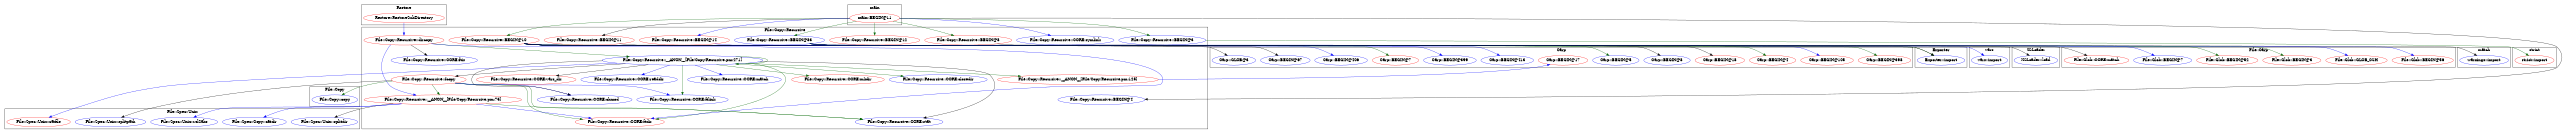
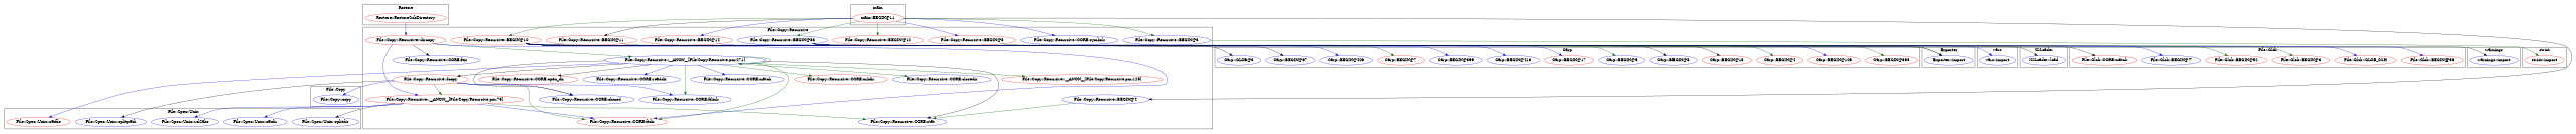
  digraph {
    node [color=blue]
    edge [color=darkgreen]
    "File::Spec::Unix::rel2abs"
    "File::Spec::Unix::splitdir"
    "File::Spec::Unix::splitpath"
    "File::Spec::Unix::catfile" [color=red]
-   "File::Spec::Unix::catdir" [label="File::Spec::Copy::catdir"]
+   "File::Spec::Unix::catdir"
    "XSLoader::load"
    "Restore::RestoreSubDirectory" [color=red]
    "File::Copy::copy"
    "warnings::import"
    "File::Glob::BEGIN@56" [color=red]
    "File::Glob::GLOB_CSH" [color=red]
    "File::Glob::BEGIN@3" [color=red]
    "File::Glob::BEGIN@52" [color=red]
    "File::Glob::BEGIN@7"
    "File::Glob::CORE:match" [color=red]
    "vars::import"
    "Exporter::import"
    "main::BEGIN@11" [color=red]
    "Carp::BEGIN@398" [color=red]
    "Carp::BEGIN@105" [color=red]
    "Carp::BEGIN@4" [color=red]
    "Carp::BEGIN@18" [color=red]
    "Carp::BEGIN@8"
    "Carp::BEGIN@5"
    "Carp::BEGIN@17" [color=red]
    "Carp::BEGIN@413"
    "Carp::BEGIN@399"
    "Carp::BEGIN@7" [color=red]
    "Carp::BEGIN@406"
    "Carp::BEGIN@67"
    n31 [label="Carp::GLOB@3"]
    "strict::import" [color=red]
    "File::Copy::Recursive::CORE:readdir"
    "File::Copy::Recursive::CORE:mkdir" [color=red]
    "File::Copy::Recursive::CORE:closedir"
    "File::Copy::Recursive::BEGIN@10" [color=red]
    "File::Copy::Recursive::CORE:ftlink"
    "File::Copy::Recursive::BEGIN@11" [color=red]
    "File::Copy::Recursive::fcopy" [color=red]
    "File::Copy::Recursive::BEGIN@14" [color=red]
    "File::Copy::Recursive::__ANON__[File/Copy/Recursive.pm:271]"
-   "File::Copy::Recursive::CORE:open_dir" [color=red label="File::Copy::Recursive::CORE:vars_dir"]
+   "File::Copy::Recursive::CORE:open_dir" [color=red]
    "File::Copy::Recursive::__ANON__[File/Copy/Recursive.pm:125]" [color=red]
    "File::Copy::Recursive::CORE:ftis"
    "File::Copy::Recursive::CORE:stat"
    "File::Copy::Recursive::dircopy" [color=red]
    "File::Copy::Recursive::BEGIN@4"
    "File::Copy::Recursive::BEGIN@83"
    "File::Copy::Recursive::BEGIN@8" [color=red]
    "File::Copy::Recursive::CORE:ftdir" [color=red]
    "File::Copy::Recursive::CORE:symlink"
    "File::Copy::Recursive::CORE:match"
    "File::Copy::Recursive::CORE:chmod"
    "File::Copy::Recursive::BEGIN@3"
    "File::Copy::Recursive::__ANON__[File/Copy/Recursive.pm:75]" [color=red]
    "File::Copy::Recursive::BEGIN@12" [color=red]
    subgraph cluster_1 {
      label="File::Spec::Unix"
      "File::Spec::Unix::rel2abs"
      "File::Spec::Unix::splitdir"
      "File::Spec::Unix::splitpath"
      "File::Spec::Unix::catfile"
      "File::Spec::Unix::catdir"
    }
    subgraph cluster_2 {
      label=XSLoader
      "XSLoader::load"
    }
    subgraph cluster_3 {
      label=Restore
      "Restore::RestoreSubDirectory"
    }
    subgraph cluster_4 {
      label="File::Copy"
      "File::Copy::copy"
    }
    subgraph cluster_5 {
-     label=match
+     label=warnings
      "warnings::import"
    }
    subgraph cluster_6 {
-     label="File::Carp"
+     label="File::Glob"
      "File::Glob::BEGIN@56"
      "File::Glob::GLOB_CSH"
      "File::Glob::BEGIN@3"
      "File::Glob::BEGIN@52"
      "File::Glob::BEGIN@7"
      "File::Glob::CORE:match"
    }
    subgraph cluster_7 {
      label=vars
      "vars::import"
    }
    subgraph cluster_8 {
      label=Exporter
      "Exporter::import"
    }
    subgraph cluster_9 {
      label=main
      "main::BEGIN@11"
    }
    subgraph cluster_10 {
      label=Carp
      "Carp::BEGIN@398"
      "Carp::BEGIN@105"
      "Carp::BEGIN@4"
      "Carp::BEGIN@18"
      "Carp::BEGIN@8"
      "Carp::BEGIN@5"
      "Carp::BEGIN@17"
      "Carp::BEGIN@413"
      "Carp::BEGIN@399"
      "Carp::BEGIN@7"
      "Carp::BEGIN@406"
      "Carp::BEGIN@67"
      n31
    }
    subgraph cluster_11 {
      label="strict"
      "strict::import"
    }
    subgraph cluster_12 {
      label="File::Copy::Recursive"
      "File::Copy::Recursive::CORE:readdir"
      "File::Copy::Recursive::CORE:mkdir"
      "File::Copy::Recursive::CORE:closedir"
      "File::Copy::Recursive::BEGIN@10"
      "File::Copy::Recursive::CORE:ftlink"
      "File::Copy::Recursive::BEGIN@11"
      "File::Copy::Recursive::fcopy"
      "File::Copy::Recursive::BEGIN@14"
      "File::Copy::Recursive::__ANON__[File/Copy/Recursive.pm:271]"
      "File::Copy::Recursive::CORE:open_dir"
      "File::Copy::Recursive::__ANON__[File/Copy/Recursive.pm:125]"
      "File::Copy::Recursive::CORE:ftis"
      "File::Copy::Recursive::CORE:stat"
      "File::Copy::Recursive::dircopy"
      "File::Copy::Recursive::BEGIN@4"
      "File::Copy::Recursive::BEGIN@83"
      "File::Copy::Recursive::BEGIN@8"
      "File::Copy::Recursive::CORE:ftdir"
      "File::Copy::Recursive::CORE:symlink"
      "File::Copy::Recursive::CORE:match"
      "File::Copy::Recursive::CORE:chmod"
      "File::Copy::Recursive::BEGIN@3"
      "File::Copy::Recursive::__ANON__[File/Copy/Recursive.pm:75]"
      "File::Copy::Recursive::BEGIN@12"
    }
    "Restore::RestoreSubDirectory" -> "File::Copy::Recursive::dircopy" [color=blue]
    "main::BEGIN@11" -> "File::Copy::Recursive::BEGIN@10"
    "main::BEGIN@11" -> "File::Copy::Recursive::BEGIN@11" [color=black]
    "main::BEGIN@11" -> "File::Copy::Recursive::BEGIN@14" [color=blue]
    "main::BEGIN@11" -> "File::Copy::Recursive::BEGIN@4" [color=black]
    "main::BEGIN@11" -> "File::Copy::Recursive::BEGIN@83"
-   "main::BEGIN@11" -> "File::Copy::Recursive::BEGIN@8"
+   "main::BEGIN@11" -> "File::Copy::Recursive::BEGIN@8" [color=blue]
    "main::BEGIN@11" -> "File::Copy::Recursive::CORE:symlink" [color=blue]
    "main::BEGIN@11" -> "File::Copy::Recursive::BEGIN@3"
    "main::BEGIN@11" -> "File::Copy::Recursive::BEGIN@12"
    "File::Copy::Recursive::BEGIN@10" -> "Exporter::import"
    "File::Copy::Recursive::BEGIN@10" -> "Carp::BEGIN@398"
    "File::Copy::Recursive::BEGIN@10" -> "Carp::BEGIN@105" [color=blue]
    "File::Copy::Recursive::BEGIN@10" -> "Carp::BEGIN@4"
    "File::Copy::Recursive::BEGIN@10" -> "Carp::BEGIN@18" [color=black]
    "File::Copy::Recursive::BEGIN@10" -> "Carp::BEGIN@8" [color=black]
    "File::Copy::Recursive::BEGIN@10" -> "Carp::BEGIN@5"
-   "File::Copy::Recursive::__ANON__[File/Copy/Recursive.pm:125]" -> "Carp::BEGIN@17" [color=blue]
+   "File::Copy::Recursive::BEGIN@10" -> "Carp::BEGIN@17" [color=blue]
    "File::Copy::Recursive::BEGIN@10" -> "Carp::BEGIN@413" [color=blue]
    "File::Copy::Recursive::BEGIN@10" -> "Carp::BEGIN@399" [color=blue]
    "File::Copy::Recursive::BEGIN@10" -> "Carp::BEGIN@7"
    "File::Copy::Recursive::BEGIN@10" -> "Carp::BEGIN@406" [color=blue]
    "File::Copy::Recursive::BEGIN@10" -> "Carp::BEGIN@67" [color=black]
    "File::Copy::Recursive::BEGIN@10" -> n31 [color=black]
    "File::Copy::Recursive::BEGIN@11" -> "Exporter::import" [color=black]
    "File::Copy::Recursive::fcopy" -> "File::Spec::Unix::splitpath" [color=black]
-   "File::Copy::Recursive::fcopy" -> "File::Copy::copy"
+   "File::Copy::Recursive::fcopy" -> "File::Copy::copy" [color=blue]
    "File::Copy::Recursive::fcopy" -> "File::Copy::Recursive::CORE:ftlink" [color=blue]
-   "File::Copy::Recursive::fcopy" -> "File::Copy::Recursive::CORE:stat"
+   "File::Copy::Recursive::BEGIN@4" -> "File::Copy::Recursive::CORE:stat"
    "File::Copy::Recursive::fcopy" -> "File::Copy::Recursive::CORE:ftdir"
    "File::Copy::Recursive::fcopy" -> "File::Copy::Recursive::CORE:chmod" [color=blue]
    "File::Copy::Recursive::fcopy" -> "File::Copy::Recursive::__ANON__[File/Copy/Recursive.pm:75]"
    "File::Copy::Recursive::BEGIN@14" -> "vars::import" [color=blue]
    "File::Copy::Recursive::__ANON__[File/Copy/Recursive.pm:271]" -> "File::Spec::Unix::catfile" [color=blue]
    "File::Copy::Recursive::__ANON__[File/Copy/Recursive.pm:271]" -> "File::Copy::Recursive::CORE:readdir" [color=blue]
    "File::Copy::Recursive::__ANON__[File/Copy/Recursive.pm:271]" -> "File::Copy::Recursive::CORE:mkdir"
    "File::Copy::Recursive::__ANON__[File/Copy/Recursive.pm:271]" -> "File::Copy::Recursive::CORE:closedir"
    "File::Copy::Recursive::__ANON__[File/Copy/Recursive.pm:271]" -> "File::Copy::Recursive::CORE:ftlink"
    "File::Copy::Recursive::__ANON__[File/Copy/Recursive.pm:271]" -> "File::Copy::Recursive::fcopy" [color=black]
    "File::Copy::Recursive::__ANON__[File/Copy/Recursive.pm:271]" -> "File::Copy::Recursive::__ANON__[File/Copy/Recursive.pm:271]"
    "File::Copy::Recursive::__ANON__[File/Copy/Recursive.pm:271]" -> "File::Copy::Recursive::CORE:open_dir" [color=black]
    "File::Copy::Recursive::__ANON__[File/Copy/Recursive.pm:271]" -> "File::Copy::Recursive::__ANON__[File/Copy/Recursive.pm:125]"
    "File::Copy::Recursive::__ANON__[File/Copy/Recursive.pm:271]" -> "File::Copy::Recursive::CORE:stat" [color=black]
    "File::Copy::Recursive::__ANON__[File/Copy/Recursive.pm:271]" -> "File::Copy::Recursive::CORE:ftdir"
    "File::Copy::Recursive::__ANON__[File/Copy/Recursive.pm:271]" -> "File::Copy::Recursive::CORE:match" [color=blue]
    "File::Copy::Recursive::__ANON__[File/Copy/Recursive.pm:271]" -> "File::Copy::Recursive::CORE:chmod" [color=black]
    "File::Copy::Recursive::dircopy" -> "File::Copy::Recursive::__ANON__[File/Copy/Recursive.pm:271]"
    "File::Copy::Recursive::dircopy" -> "File::Copy::Recursive::CORE:ftis" [color=black]
    "File::Copy::Recursive::dircopy" -> "File::Copy::Recursive::CORE:ftdir" [color=blue]
    "File::Copy::Recursive::dircopy" -> "File::Copy::Recursive::__ANON__[File/Copy/Recursive.pm:75]" [color=blue]
    "File::Copy::Recursive::BEGIN@83" -> "XSLoader::load" [color=black]
    "File::Copy::Recursive::BEGIN@83" -> "File::Glob::BEGIN@56" [color=blue]
    "File::Copy::Recursive::BEGIN@83" -> "File::Glob::GLOB_CSH" [color=blue]
    "File::Copy::Recursive::BEGIN@83" -> "File::Glob::BEGIN@3"
    "File::Copy::Recursive::BEGIN@83" -> "File::Glob::BEGIN@52"
    "File::Copy::Recursive::BEGIN@83" -> "File::Glob::BEGIN@7" [color=blue]
    "File::Copy::Recursive::BEGIN@83" -> "File::Glob::CORE:match" [color=black]
    "File::Copy::Recursive::BEGIN@8" -> "warnings::import" [color=black]
    "File::Copy::Recursive::BEGIN@3" -> "strict::import"
    "File::Copy::Recursive::__ANON__[File/Copy/Recursive.pm:75]" -> "File::Spec::Unix::rel2abs" [color=blue]
    "File::Copy::Recursive::__ANON__[File/Copy/Recursive.pm:75]" -> "File::Spec::Unix::splitdir" [color=black]
    "File::Copy::Recursive::__ANON__[File/Copy/Recursive.pm:75]" -> "File::Spec::Unix::catdir" [color=blue]
    "File::Copy::Recursive::__ANON__[File/Copy/Recursive.pm:75]" -> "File::Copy::Recursive::CORE:stat"
    "File::Copy::Recursive::__ANON__[File/Copy/Recursive.pm:75]" -> "File::Copy::Recursive::CORE:ftdir" [color=blue]
  }
